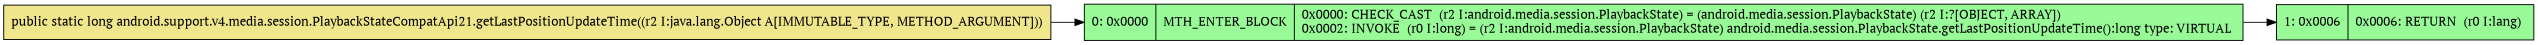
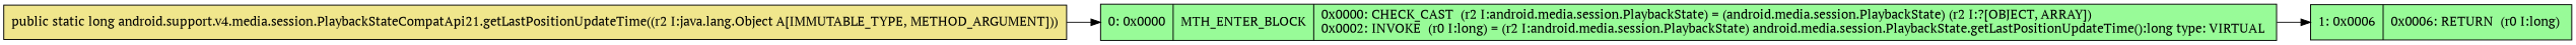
  digraph {
    rankdir=LR
    fontname="PT Serif"
    node [shape=record style=filled fillcolor=palegreen fontname="PT Serif"]
    edge [fontname="PT Serif"]
    n1 [label="{0\:\ 0x0000|MTH_ENTER_BLOCK\l|0x0000: CHECK_CAST  (r2 I:android.media.session.PlaybackState) = (android.media.session.PlaybackState) (r2 I:?[OBJECT, ARRAY]) \l0x0002: INVOKE  (r0 I:long) = (r2 I:android.media.session.PlaybackState) android.media.session.PlaybackState.getLastPositionUpdateTime():long type: VIRTUAL \l}"]
-   n2 [label="{1\:\ 0x0006|0x0006: RETURN  (r0 I:lang) \l}"]
+   n2 [label="{1\:\ 0x0006|0x0006: RETURN  (r0 I:long) \l}"]
    n3 [label="{public static long android.support.v4.media.session.PlaybackStateCompatApi21.getLastPositionUpdateTime((r2 I:java.lang.Object A[IMMUTABLE_TYPE, METHOD_ARGUMENT])) }" fillcolor=khaki]
    n1 -> n2
    n3 -> n1
  }
